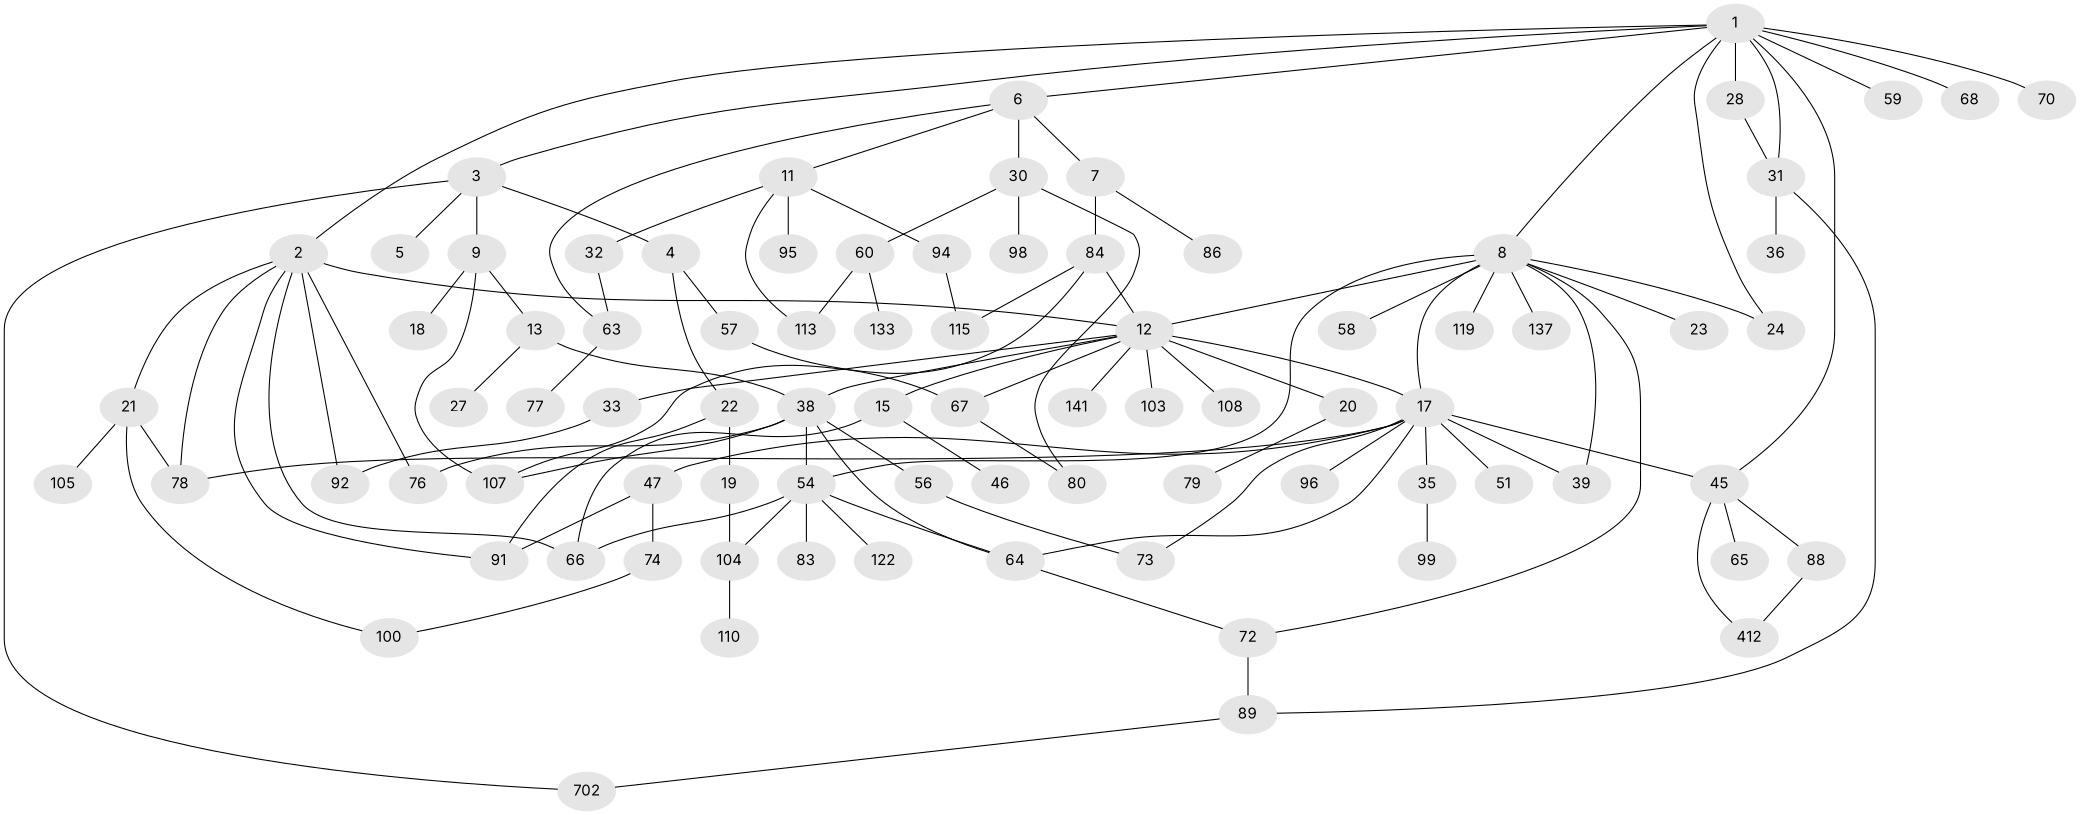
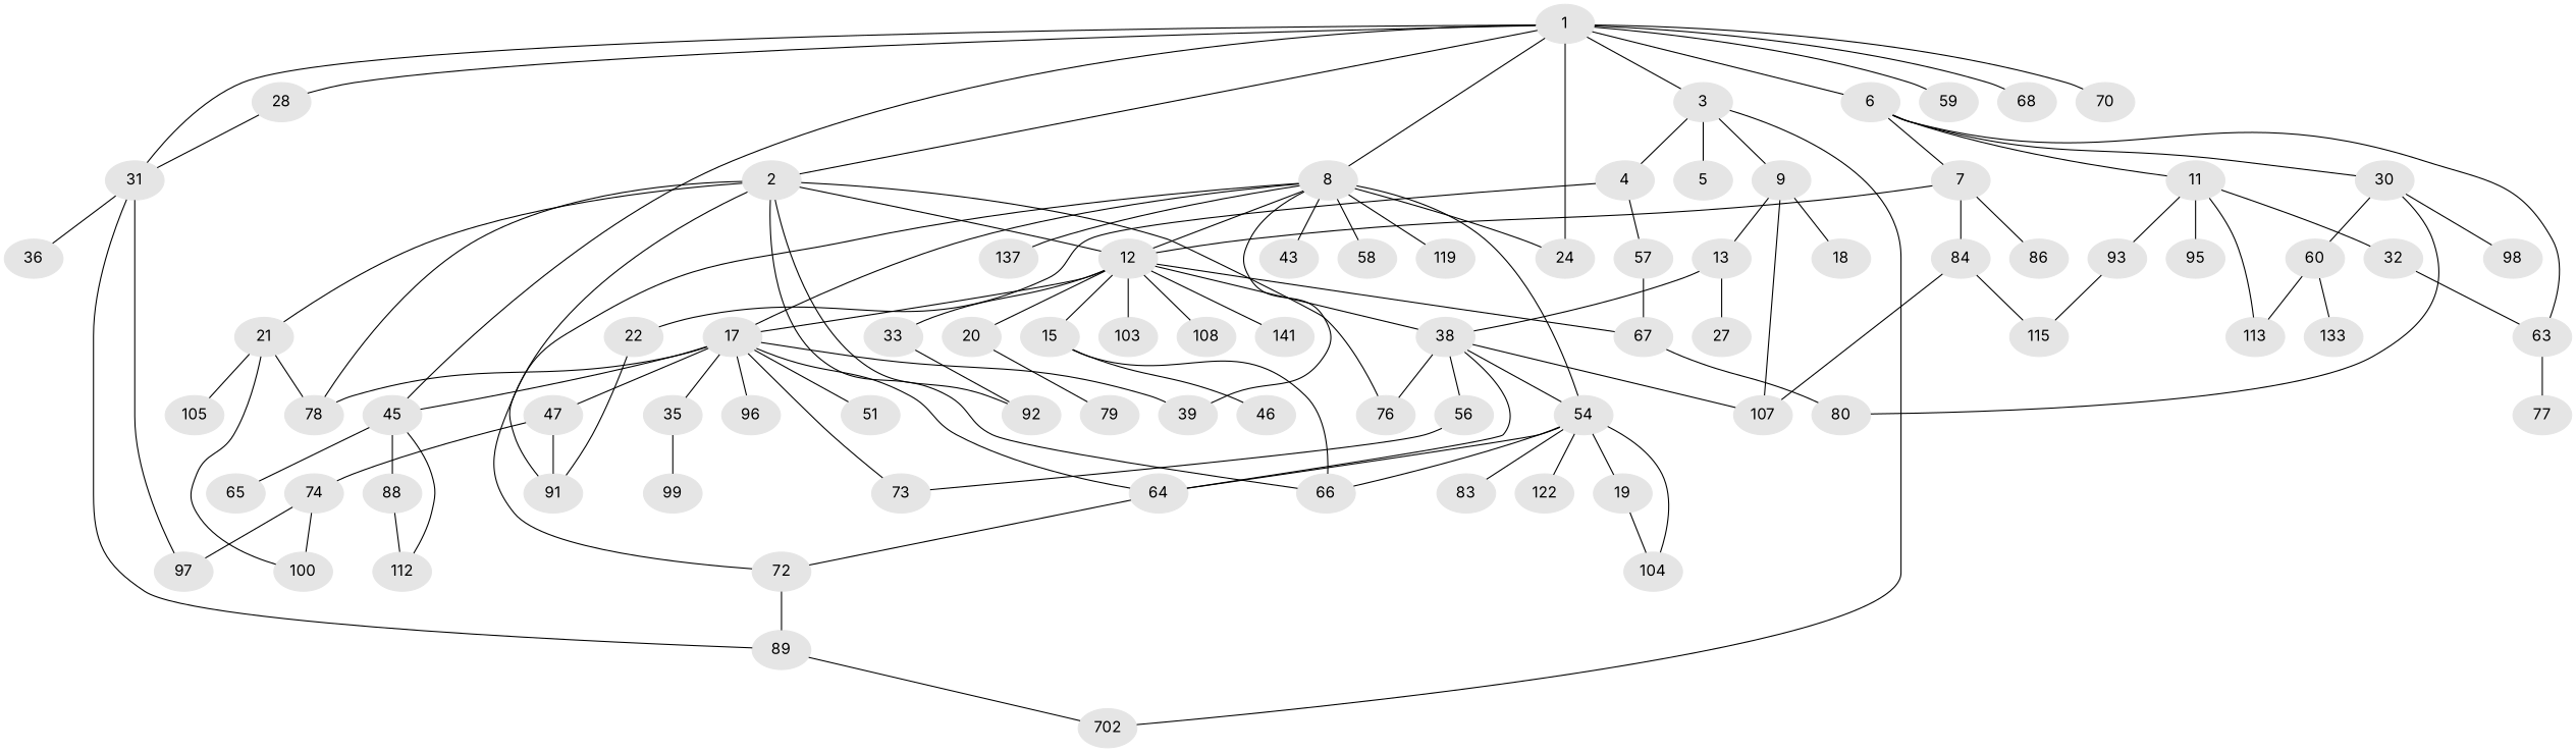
  graph {
    fontname=Inter
    node [color=gray90 fontname=Inter style=filled]
    edge [fontname=Inter]
    1 [super="+26"]
    2 [super="+23+37"]
    3
    6
    8 [super="+129+61+10"]
    24
    28
    31 [super="+138+128"]
    45 [super="+48"]
    59 [super="+82"]
    68
    70
    12 [super="+54+34+41"]
    21
    66 [super="+121"]
    76
    78
    91 [super="+120"]
    92
    4
    5
    9
    n23 [label=702]
    7
    11 [super="+25"]
    30 [super="+109"]
    63
    17 [super="+81+19+40+71"]
    39
-   43 [super="+123" label=23]
+   43 [super="+123"]
    n31 [label=54 super="+85+101+125"]
    58 [super="+135"]
    72 [super="+90"]
    119
    137
    36
    89
+   97
    65
    88
-   112 [label=412]
+   112
    15
    20 [super="+50"]
    33
    38 [super="+53+140+130"]
    67 [super="+116"]
    103
    108 [super="+143"]
    141
    100
    105
    22
    57
    13
    18 [super="+122"]
    107 [super="+131"]
    n57 [label=19]
    84
    86 [super="+142"]
    32
-   93 [label=94]
+   93
    95
    113
    60
    80
    98
    77
    115
    35 [super="+144"]
    47
    51
    64
    73
    96
    83
    104 [super="+118"]
    n77 [label=122 super="+127"]
    27
    46
    79
    56 [super="+75"]
    99
    74
    133 [super="+139"]
-   110
    1 -- 2
    1 -- 3
    1 -- 6
    1 -- 8
    1 -- 24
    1 -- 28
    1 -- 31
    1 -- 45
    1 -- 59
    1 -- 68
    1 -- 70
    2 -- 12
    2 -- 21
    2 -- 66
    2 -- 76
    2 -- 78
    2 -- 91
    2 -- 92
    3 -- 4
    3 -- 5
    3 -- 9
    3 -- n23
    6 -- 7
    6 -- 11
    6 -- 30
    6 -- 63
    8 -- 24
    8 -- 12
    8 -- 17
    8 -- 39
    8 -- 43
    8 -- n31 [weight=2]
    8 -- 58
    8 -- 72
    8 -- 119
    8 -- 137
    28 -- 31
    31 -- 36
    31 -- 89
+   31 -- 97
    45 -- 65
    45 -- 88
    45 -- 112
    12 -- 17 [weight=3]
    12 -- 15
    12 -- 20
    12 -- 33
    12 -- 38
    12 -- 67
    12 -- 103
    12 -- 108
    12 -- 141
    21 -- 78
    21 -- 100
    21 -- 105
    4 -- 22
    4 -- 57
    9 -- 13
    9 -- 18
    9 -- 107
-   84 -- 12
+   7 -- 12
    7 -- 84
    7 -- 86
    11 -- 32
    11 -- 93
    11 -- 95
    11 -- 113
    30 -- 60
    30 -- 80
    30 -- 98
    63 -- 77
    17 -- 45 [weight=2]
    17 -- 78
    17 -- 39
    17 -- 35
    17 -- 47
    17 -- 51
    17 -- 64
    17 -- 73
    17 -- 96
    n31 -- 66
    n31 -- 64
    n31 -- 83
    n31 -- 104
    n31 -- n77
    72 -- 89
    89 -- n23
    88 -- 112
    15 -- 66
    15 -- 46
    20 -- 79
    33 -- 92
    38 -- 76
    38 -- n31
    38 -- 107
    38 -- 64
    38 -- 56
    67 -- 80
    22 -- 91
-   22 -- n57
+   n31 -- n57
    57 -- 67
    13 -- 38
    13 -- 27
    n57 -- 104
    84 -- 107
    84 -- 115
    32 -- 63
    93 -- 115
    60 -- 113
    60 -- 133
    35 -- 99
    47 -- 91
    47 -- 74
    64 -- 72
-   104 -- 110
    56 -- 73
+   74 -- 97
    74 -- 100
  }
